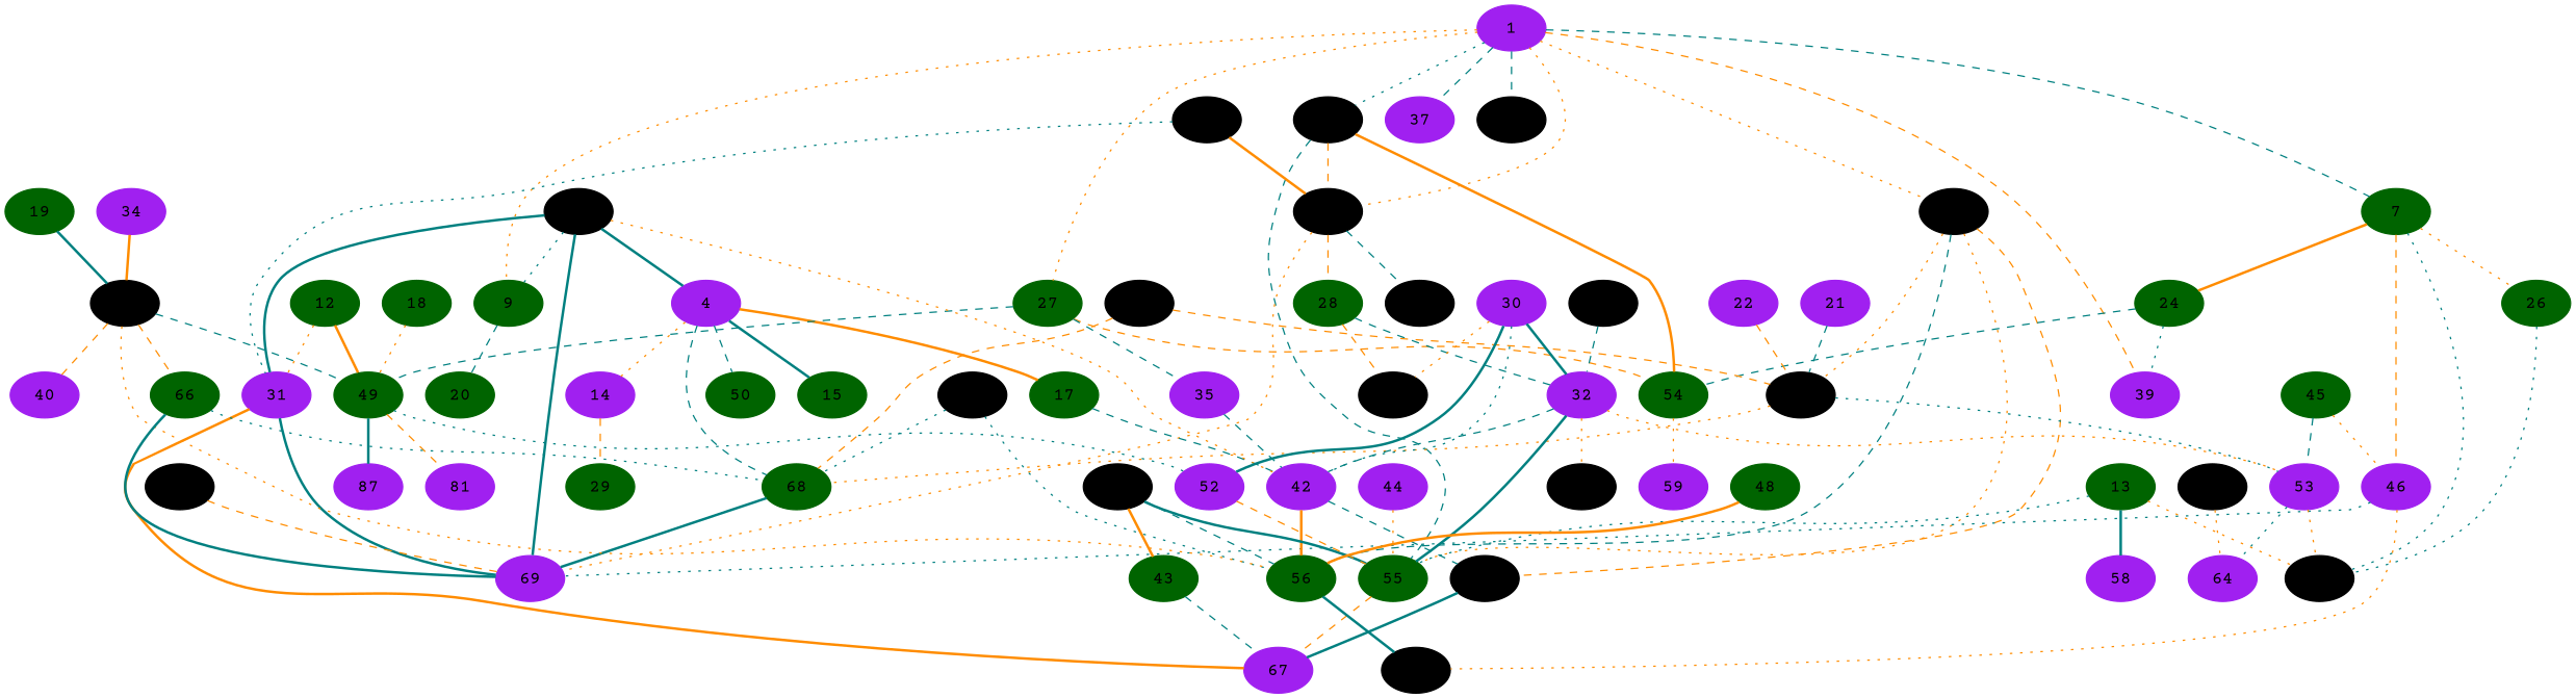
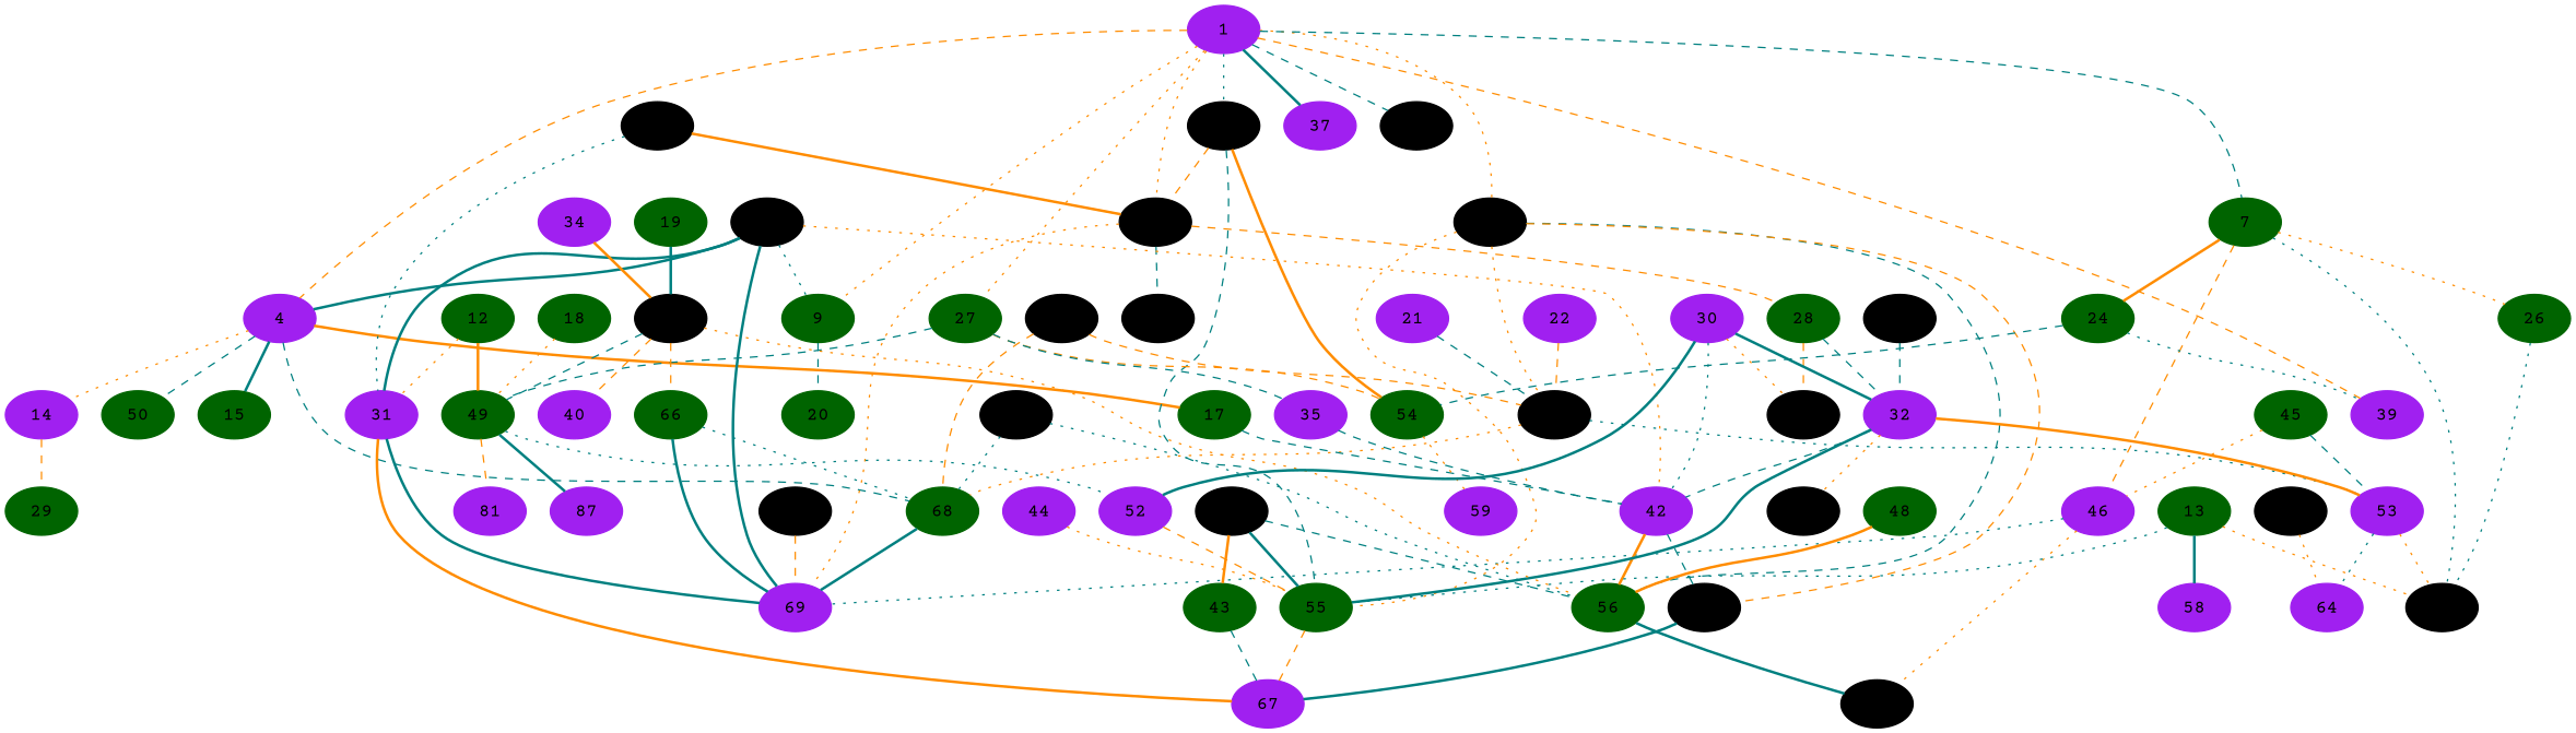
  graph {
    fontname="Courier Prime"
    node [color=purple fontname="Courier Prime" style=filled]
    edge [color=teal fontname="Courier Prime" style=dashed weight=1.0]
    2 [color=black]
    1
    4
    7 [color=darkgreen]
    8 [color=black]
    9 [color=darkgreen]
    25 [color=black]
    27 [color=darkgreen]
    37
    39
    47 [color=black]
    36 [color=black]
    55 [color=darkgreen]
    56 [color=darkgreen]
    65 [color=black]
    14
    15 [color=darkgreen]
    17 [color=darkgreen]
    50 [color=darkgreen]
    68 [color=darkgreen]
    24 [color=darkgreen]
    26 [color=darkgreen]
    46
    63 [color=black]
    54 [color=darkgreen]
    20 [color=darkgreen]
    69
    28 [color=darkgreen]
    41 [color=black]
    49 [color=darkgreen]
    35
    53
    67
    60 [color=black]
    3 [color=black]
    31
    42
    29 [color=darkgreen]
    5 [color=black]
    32
    62 [color=black]
    6 [color=black]
    59
    10 [color=black]
    64
    11 [color=black]
    43 [color=darkgreen]
    12 [color=darkgreen]
    52
    n50 [label=87]
    n51 [label=81]
    13 [color=darkgreen]
    58
    16 [color=black]
    18 [color=darkgreen]
    19 [color=darkgreen]
    38 [color=black]
    40
    66 [color=darkgreen]
    21
    22
    23 [color=black]
    51 [color=black]
    30
    33 [color=black]
    34
    44
    45 [color=darkgreen]
    48 [color=darkgreen]
    2 -- 36 [color=darkorange style=dotted]
    2 -- 55 [color=darkorange style=dotted]
    2 -- 56
    2 -- 65 [color=darkorange]
    1 -- 2 [color=darkorange style=dotted]
+   1 -- 4 [color=darkorange weight=2.0]
    1 -- 7
    1 -- 8 [style=dotted]
    1 -- 9 [color=darkorange style=dotted]
    1 -- 25 [color=darkorange style=dotted]
    1 -- 27 [color=darkorange style=dotted]
-   1 -- 37
+   1 -- 37 [style=bold]
    1 -- 39 [color=darkorange]
    1 -- 47
    4 -- 14 [color=darkorange style=dotted]
    4 -- 15 [style=bold]
    4 -- 17 [color=darkorange style=bold]
    4 -- 50
    4 -- 68
    7 -- 24 [color=darkorange style=bold]
    7 -- 26 [color=darkorange style=dotted]
    7 -- 46 [color=darkorange]
    7 -- 63 [style=dotted]
    8 -- 25 [color=darkorange]
    8 -- 55
    8 -- 54 [color=darkorange style=bold]
    9 -- 20
    25 -- 69 [color=darkorange style=dotted]
    25 -- 28 [color=darkorange]
    25 -- 41
    27 -- 54 [color=darkorange]
    27 -- 49
    27 -- 35
    36 -- 68 [color=darkorange style=dotted]
    36 -- 53 [style=dotted]
    55 -- 67 [color=darkorange]
    56 -- 60 [style=bold]
    65 -- 67 [style=bold]
    14 -- 29 [color=darkorange]
    17 -- 42
    68 -- 69 [style=bold]
    24 -- 39 [style=dotted]
    24 -- 54
    26 -- 63 [style=dotted]
    46 -- 69 [style=dotted]
    46 -- 60 [color=darkorange style=dotted]
    54 -- 59 [color=darkorange style=dotted]
    28 -- 32
    28 -- 51 [color=darkorange]
    49 -- 52 [style=dotted]
    49 -- n50 [style=bold]
    49 -- n51 [color=darkorange]
    35 -- 42
    53 -- 63 [color=darkorange style=dotted]
    53 -- 64 [style=dotted]
    3 -- 4 [style=bold]
    3 -- 9 [style=dotted]
    3 -- 69 [style=bold]
    3 -- 31 [style=bold]
    3 -- 42 [color=darkorange style=dotted]
    31 -- 69 [style=bold]
    31 -- 67 [color=darkorange style=bold]
    42 -- 56 [color=darkorange style=bold]
    42 -- 65
    5 -- 32
    32 -- 55 [style=bold]
-   32 -- 53 [color=darkorange style=dotted]
+   32 -- 53 [color=darkorange style=bold]
    32 -- 42
    32 -- 62 [color=darkorange style=dotted]
    6 -- 56 [style=dotted]
    6 -- 68 [style=dotted]
    10 -- 64 [color=darkorange style=dotted]
    11 -- 55 [style=bold]
    11 -- 56
    11 -- 43 [color=darkorange style=bold]
    43 -- 67
    12 -- 49 [color=darkorange style=bold]
    12 -- 31 [color=darkorange style=dotted]
    52 -- 55 [color=darkorange]
    13 -- 55 [style=dotted]
    13 -- 63 [color=darkorange style=dotted]
    13 -- 58 [style=bold]
    16 -- 36 [color=darkorange]
    16 -- 68 [color=darkorange]
    18 -- 49 [color=darkorange style=dotted]
    19 -- 38 [style=bold]
    38 -- 56 [color=darkorange style=dotted]
    38 -- 49
    38 -- 40 [color=darkorange]
    38 -- 66 [color=darkorange]
    66 -- 68 [style=dotted]
    66 -- 69 [style=bold]
    21 -- 36
    22 -- 36 [color=darkorange]
    23 -- 25 [color=darkorange style=bold]
    23 -- 31 [style=dotted]
    30 -- 42 [style=dotted]
    30 -- 32 [style=bold]
    30 -- 52 [style=bold]
    30 -- 51 [color=darkorange style=dotted]
    33 -- 69 [color=darkorange]
    34 -- 38 [color=darkorange style=bold]
    44 -- 55 [color=darkorange style=dotted]
    45 -- 46 [color=darkorange style=dotted]
    45 -- 53
    48 -- 56 [color=darkorange style=bold]
  }
